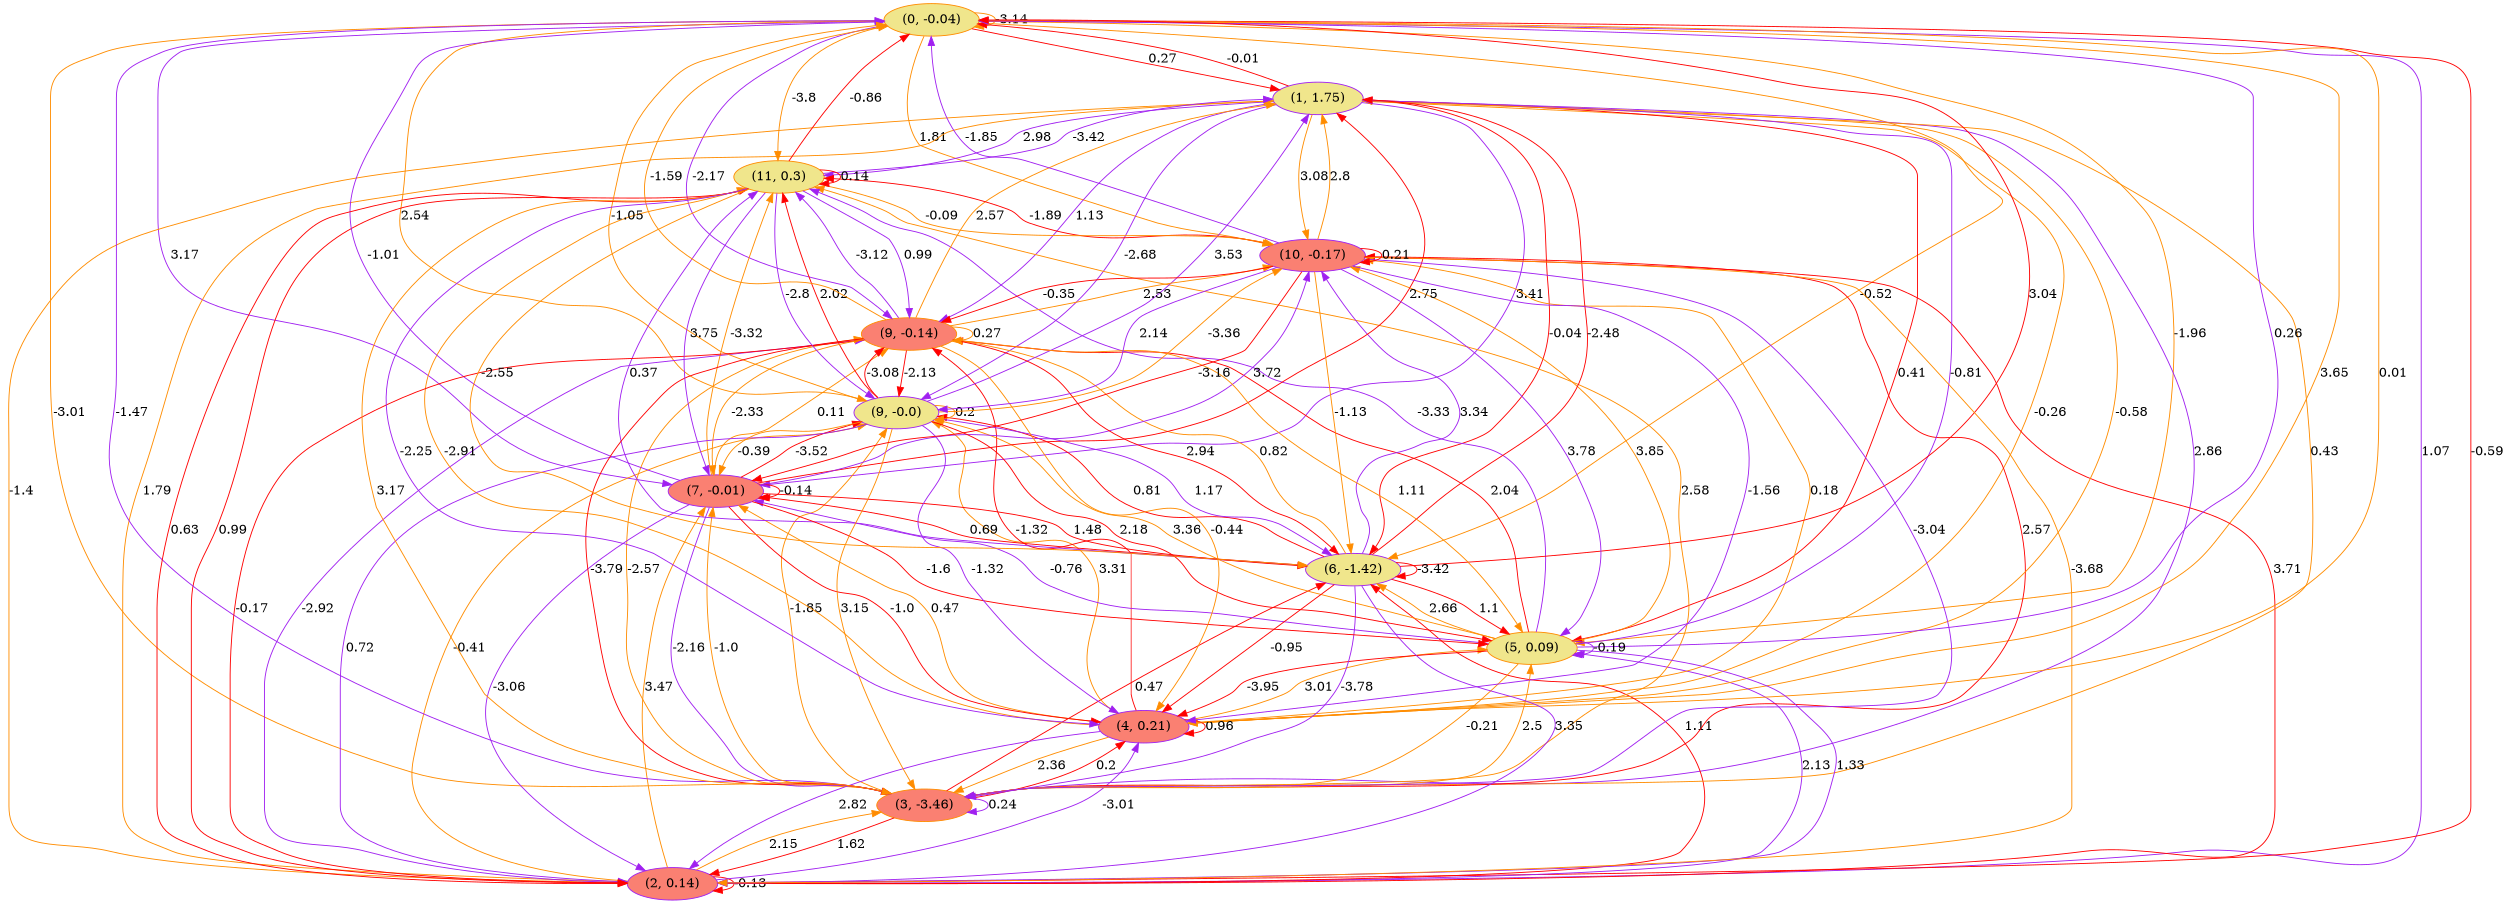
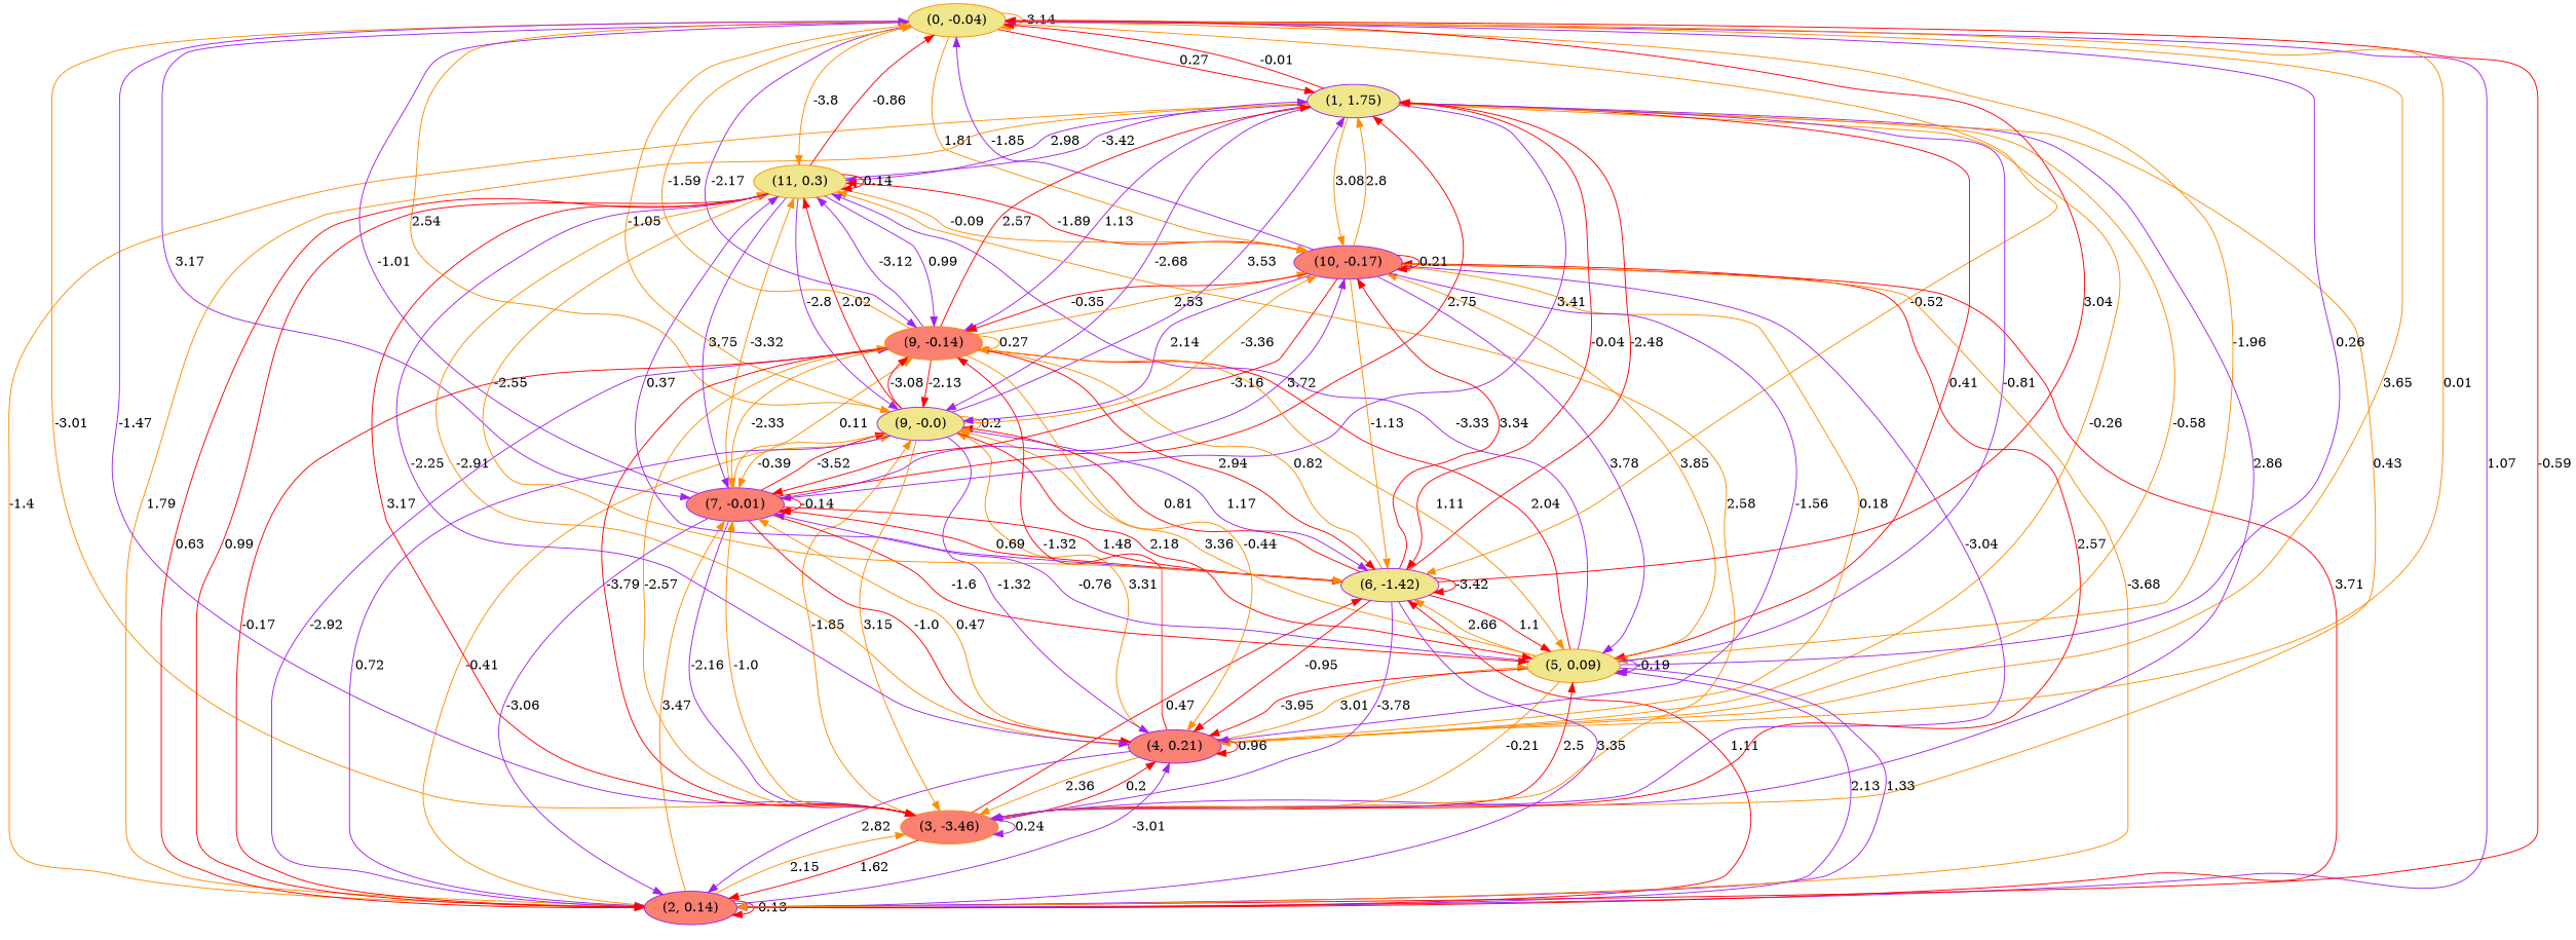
  digraph {
    node [color=purple fillcolor=khaki style=filled]
    edge [color=darkorange]
    n1 [color=darkorange label="(0, -0.04)"]
    n2 [label="(1, 1.75)"]
    n3 [fillcolor=salmon label="(2, 0.14)"]
    n4 [color=darkorange fillcolor=salmon label="(3, -3.46)"]
    n5 [fillcolor=salmon label="(4, 0.21)"]
    n6 [color=darkorange label="(5, 0.09)"]
    n7 [label="(6, -1.42)"]
    n8 [fillcolor=salmon label="(7, -0.01)"]
    n9 [label="(9, -0.0)"]
    n10 [color=darkorange fillcolor=salmon label="(9, -0.14)"]
    n11 [fillcolor=salmon label="(10, -0.17)"]
    n12 [color=darkorange label="(11, 0.3)"]
    n1 -> n1 [label=-3.14]
    n1 -> n2 [color=red label=0.27]
    n1 -> n3 [color=purple label=1.07]
    n1 -> n4 [label=-3.01]
    n1 -> n5 [label=3.65]
    n1 -> n6 [label=-1.96]
    n1 -> n7 [label=-0.52]
    n1 -> n8 [color=purple label=3.17]
    n1 -> n9 [label=2.54]
    n1 -> n10 [color=purple label=-2.17]
    n1 -> n11 [label=1.81]
    n1 -> n12 [label=-3.8]
    n2 -> n1 [color=red label=-0.01]
    n2 -> n3 [label=-1.4]
    n2 -> n4 [color=purple label=2.86]
    n2 -> n5 [label=-0.26]
    n2 -> n6 [color=red label=0.41]
    n2 -> n7 [color=red label=-0.04]
    n2 -> n8 [color=purple label=3.41]
    n2 -> n9 [color=purple label=-2.68]
    n2 -> n10 [color=purple label=1.13]
    n2 -> n11 [label=3.08]
    n2 -> n12 [color=purple label=2.98]
    n3 -> n1 [color=red label=-0.59]
    n3 -> n2 [label=1.79]
    n3 -> n3 [color=red label=-0.13]
    n3 -> n4 [label=2.15]
    n3 -> n5 [color=purple label=-3.01]
    n3 -> n6 [color=purple label=2.13]
    n3 -> n7 [color=red label=1.11]
    n3 -> n8 [label=3.47]
    n3 -> n9 [label=-0.41]
    n3 -> n10 [color=purple label=-2.92]
    n3 -> n11 [color=red label=3.71]
    n3 -> n12 [color=red label=0.99]
    n4 -> n1 [color=purple label=-1.47]
    n4 -> n2 [label=0.43]
    n4 -> n3 [color=red label=1.62]
    n4 -> n4 [color=purple label=0.24]
    n4 -> n5 [color=red label=0.2]
-   n4 -> n6 [label=2.5]
+   n4 -> n6 [color=red label=2.5]
    n4 -> n7 [color=red label=0.47]
    n4 -> n8 [label=-1.0]
    n4 -> n9 [label=-1.85]
    n4 -> n10 [label=-2.57]
    n4 -> n11 [color=red label=2.57]
    n4 -> n12 [label=2.58]
    n5 -> n1 [label=0.01]
    n5 -> n2 [label=-0.58]
    n5 -> n3 [color=purple label=2.82]
    n5 -> n4 [label=2.36]
    n5 -> n5 [color=red label=0.96]
    n5 -> n6 [label=3.01]
    n5 -> n8 [label=0.47]
    n5 -> n9 [label=3.31]
    n5 -> n10 [color=red label=-1.32]
    n5 -> n11 [label=0.18]
    n5 -> n12 [label=-2.91]
    n6 -> n1 [color=purple label=0.26]
    n6 -> n2 [color=purple label=-0.81]
    n6 -> n3 [color=purple label=1.33]
    n6 -> n4 [label=-0.21]
    n6 -> n5 [color=red label=-3.95]
    n6 -> n6 [color=purple label=-0.19]
    n6 -> n7 [label=2.66]
    n6 -> n8 [color=purple label=-0.76]
    n6 -> n9 [label=3.36]
    n6 -> n10 [color=red label=2.04]
    n6 -> n11 [label=3.85]
    n6 -> n12 [color=purple label=-3.33]
    n7 -> n1 [color=red label=3.04]
    n7 -> n2 [color=red label=-2.48]
    n7 -> n3 [color=purple label=3.35]
    n7 -> n4 [color=purple label=-3.78]
    n7 -> n5 [color=red label=-0.95]
    n7 -> n6 [color=red label=1.1]
    n7 -> n7 [color=red label=-3.42]
    n7 -> n8 [color=red label=0.69]
    n7 -> n9 [color=red label=0.81]
    n7 -> n10 [label=0.82]
-   n7 -> n11 [color=purple label=3.34]
+   n7 -> n11 [color=red label=3.34]
    n7 -> n12 [color=purple label=0.37]
    n8 -> n1 [color=purple label=-1.01]
    n8 -> n2 [color=red label=2.75]
    n8 -> n3 [color=purple label=-3.06]
    n8 -> n4 [color=purple label=-2.16]
    n8 -> n5 [color=red label=-1.0]
    n8 -> n6 [color=red label=-1.6]
    n8 -> n7 [color=red label=1.48]
    n8 -> n8 [color=red label=-0.14]
    n8 -> n9 [color=red label=-3.52]
    n8 -> n10 [label=0.11]
    n8 -> n11 [color=purple label=3.72]
    n8 -> n12 [label=-3.32]
    n9 -> n1 [label=-1.05]
    n9 -> n2 [color=purple label=3.53]
    n9 -> n3 [color=purple label=0.72]
    n9 -> n4 [label=3.15]
    n9 -> n5 [color=purple label=-1.32]
    n9 -> n6 [color=red label=2.18]
    n9 -> n7 [color=purple label=1.17]
    n9 -> n8 [label=-0.39]
    n9 -> n9 [label=0.2]
    n9 -> n10 [color=red label=-3.08]
    n9 -> n11 [label=-3.36]
    n9 -> n12 [color=red label=2.02]
    n10 -> n1 [label=-1.59]
-   n10 -> n2 [label=2.57]
+   n10 -> n2 [color=red label=2.57]
    n10 -> n3 [color=red label=-0.17]
    n10 -> n4 [color=red label=-3.79]
    n10 -> n5 [label=-0.44]
    n10 -> n6 [label=1.11]
    n10 -> n7 [color=red label=2.94]
    n10 -> n8 [label=-2.33]
    n10 -> n9 [color=red label=-2.13]
    n10 -> n10 [label=0.27]
    n10 -> n11 [label=2.53]
    n10 -> n12 [color=purple label=-3.12]
    n11 -> n1 [color=purple label=-1.85]
    n11 -> n2 [label=2.8]
    n11 -> n3 [label=-3.68]
    n11 -> n4 [color=purple label=-3.04]
    n11 -> n5 [color=purple label=-1.56]
    n11 -> n6 [color=purple label=3.78]
    n11 -> n7 [label=-1.13]
    n11 -> n8 [color=red label=-3.16]
    n11 -> n9 [color=purple label=2.14]
    n11 -> n10 [color=red label=-0.35]
    n11 -> n11 [color=red label=0.21]
    n11 -> n12 [color=red label=-1.89]
    n12 -> n1 [color=red label=-0.86]
    n12 -> n2 [color=purple label=-3.42]
    n12 -> n3 [color=red label=0.63]
-   n12 -> n4 [label=3.17]
+   n12 -> n4 [color=red label=3.17]
    n12 -> n5 [color=purple label=-2.25]
    n12 -> n7 [label=-2.55]
    n12 -> n8 [color=purple label=3.75]
    n12 -> n9 [color=purple label=-2.8]
    n12 -> n10 [color=purple label=0.99]
    n12 -> n11 [label=-0.09]
    n12 -> n12 [color=red label=0.14]
  }
